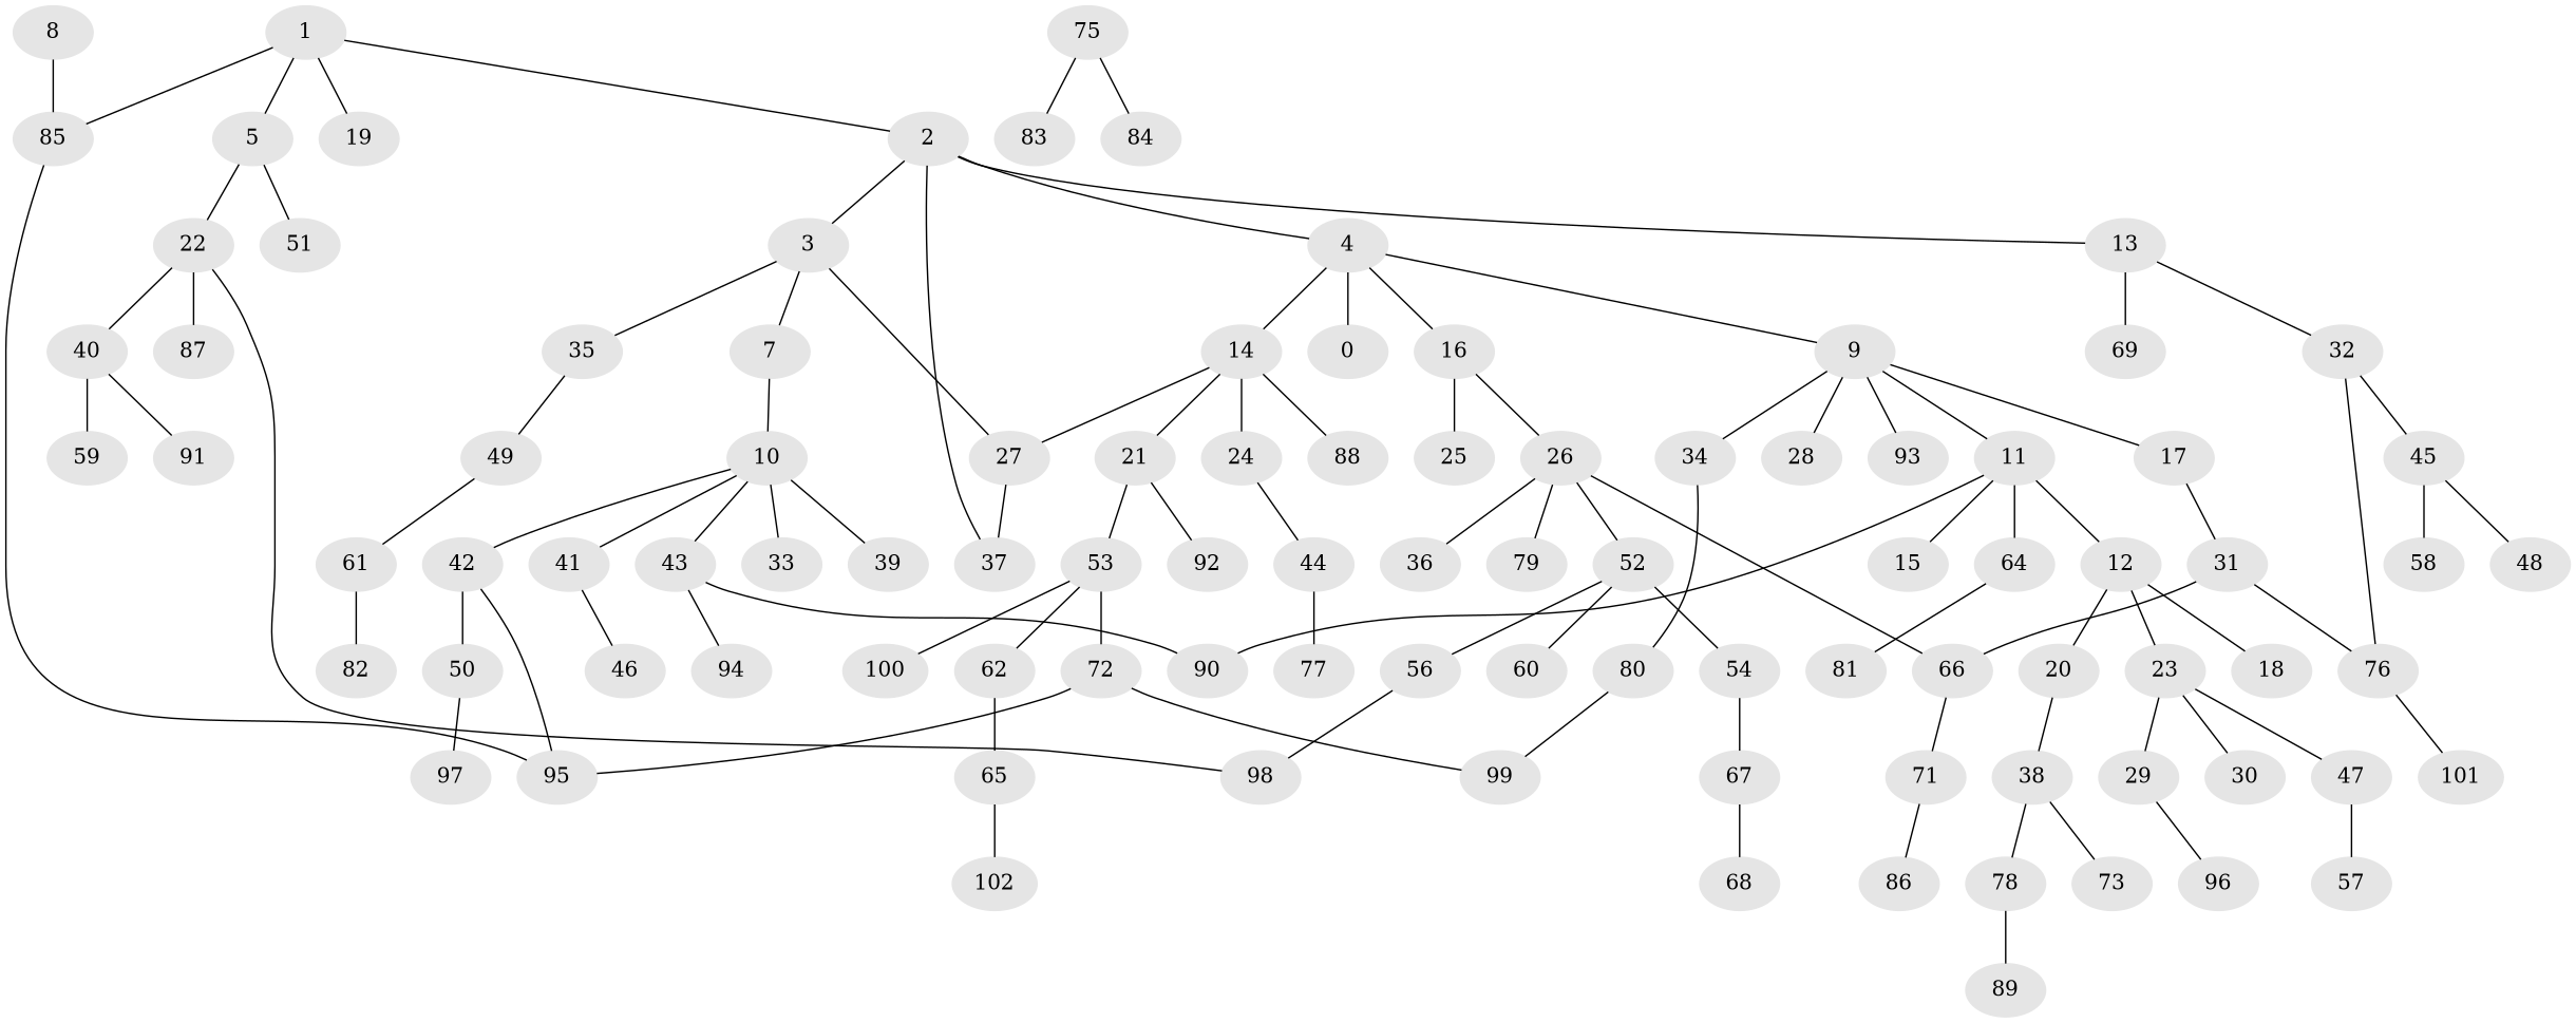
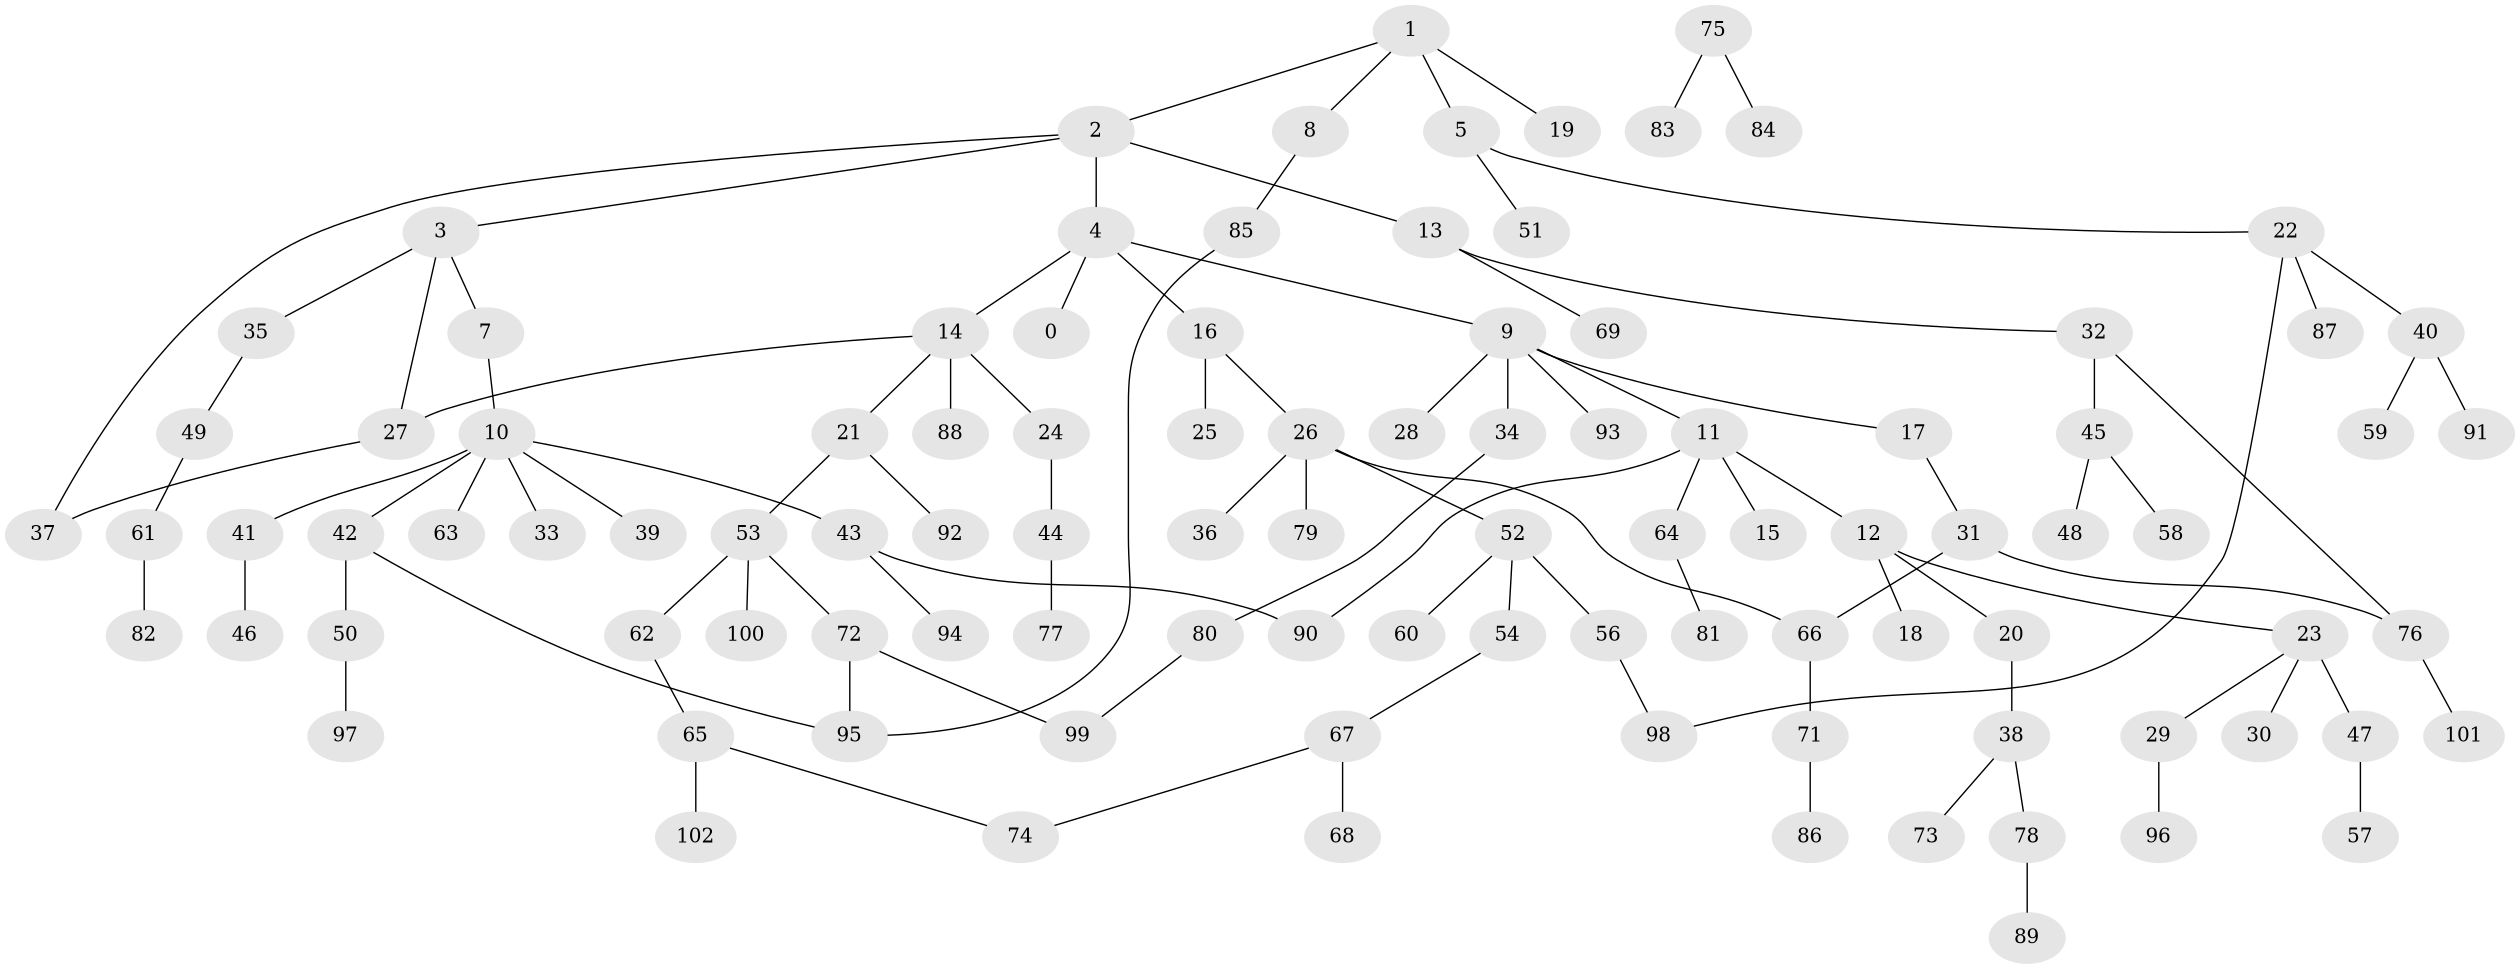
  graph {
    node [color=gray90 style=filled]
    1
    2
    5
    8
    19
    3
    4
    13
    37
    22
    51
    85
    7
    27
    35
    n16 [label=0]
    9
    14
    16
    32
    69
    10
    49
    11
    17
    28
    34
    93
    21
    24
    88
    25
    26
    40
    87
    98
    33
    39
    41
    42
    43
+   63
    95
    12
    15
    64
    90
    31
    80
    46
    50
    94
    18
    20
    23
    81
    38
    29
    30
    47
    76
    45
    53
    92
    44
    36
    52
    66
    79
    73
    78
    62
    72
    100
    59
    91
    96
    57
    77
    54
    56
    60
    71
    101
    48
    58
    99
    61
    89
    97
    82
    67
    65
+   74
    68
    102
    86
    75
    83
    84
    1 -- 2
    1 -- 5
-   1 -- 85
+   1 -- 8
    1 -- 19
    2 -- 3
    2 -- 4
    2 -- 13
    2 -- 37
    5 -- 22
    5 -- 51
    8 -- 85
    3 -- 7
    3 -- 27
    3 -- 35
    4 -- n16
    4 -- 9
    4 -- 14
    4 -- 16
    13 -- 32
    13 -- 69
    22 -- 40
    22 -- 87
    22 -- 98
    85 -- 95
    7 -- 10
    27 -- 37
    35 -- 49
    9 -- 11
    9 -- 17
    9 -- 28
    9 -- 34
    9 -- 93
    14 -- 27
    14 -- 21
    14 -- 24
    14 -- 88
    16 -- 25
    16 -- 26
    32 -- 76
    32 -- 45
    10 -- 33
    10 -- 39
    10 -- 41
    10 -- 42
    10 -- 43
+   10 -- 63
    49 -- 61
    11 -- 12
    11 -- 15
    11 -- 64
    11 -- 90
    17 -- 31
    34 -- 80
    21 -- 53
    21 -- 92
    24 -- 44
    26 -- 36
    26 -- 52
    26 -- 66
    26 -- 79
    40 -- 59
    40 -- 91
    41 -- 46
    42 -- 95
    42 -- 50
    43 -- 90
    43 -- 94
    12 -- 18
    12 -- 20
    12 -- 23
    64 -- 81
    31 -- 76
    31 -- 66
    80 -- 99
    50 -- 97
    20 -- 38
    23 -- 29
    23 -- 30
    23 -- 47
    38 -- 73
    38 -- 78
    29 -- 96
    47 -- 57
    76 -- 101
    45 -- 48
    45 -- 58
    53 -- 62
    53 -- 72
    53 -- 100
    44 -- 77
    52 -- 54
    52 -- 56
    52 -- 60
    66 -- 71
    78 -- 89
    62 -- 65
    72 -- 95
    72 -- 99
    54 -- 67
    56 -- 98
    71 -- 86
    61 -- 82
+   67 -- 74
    67 -- 68
+   65 -- 74
    65 -- 102
    75 -- 83
    75 -- 84
  }
